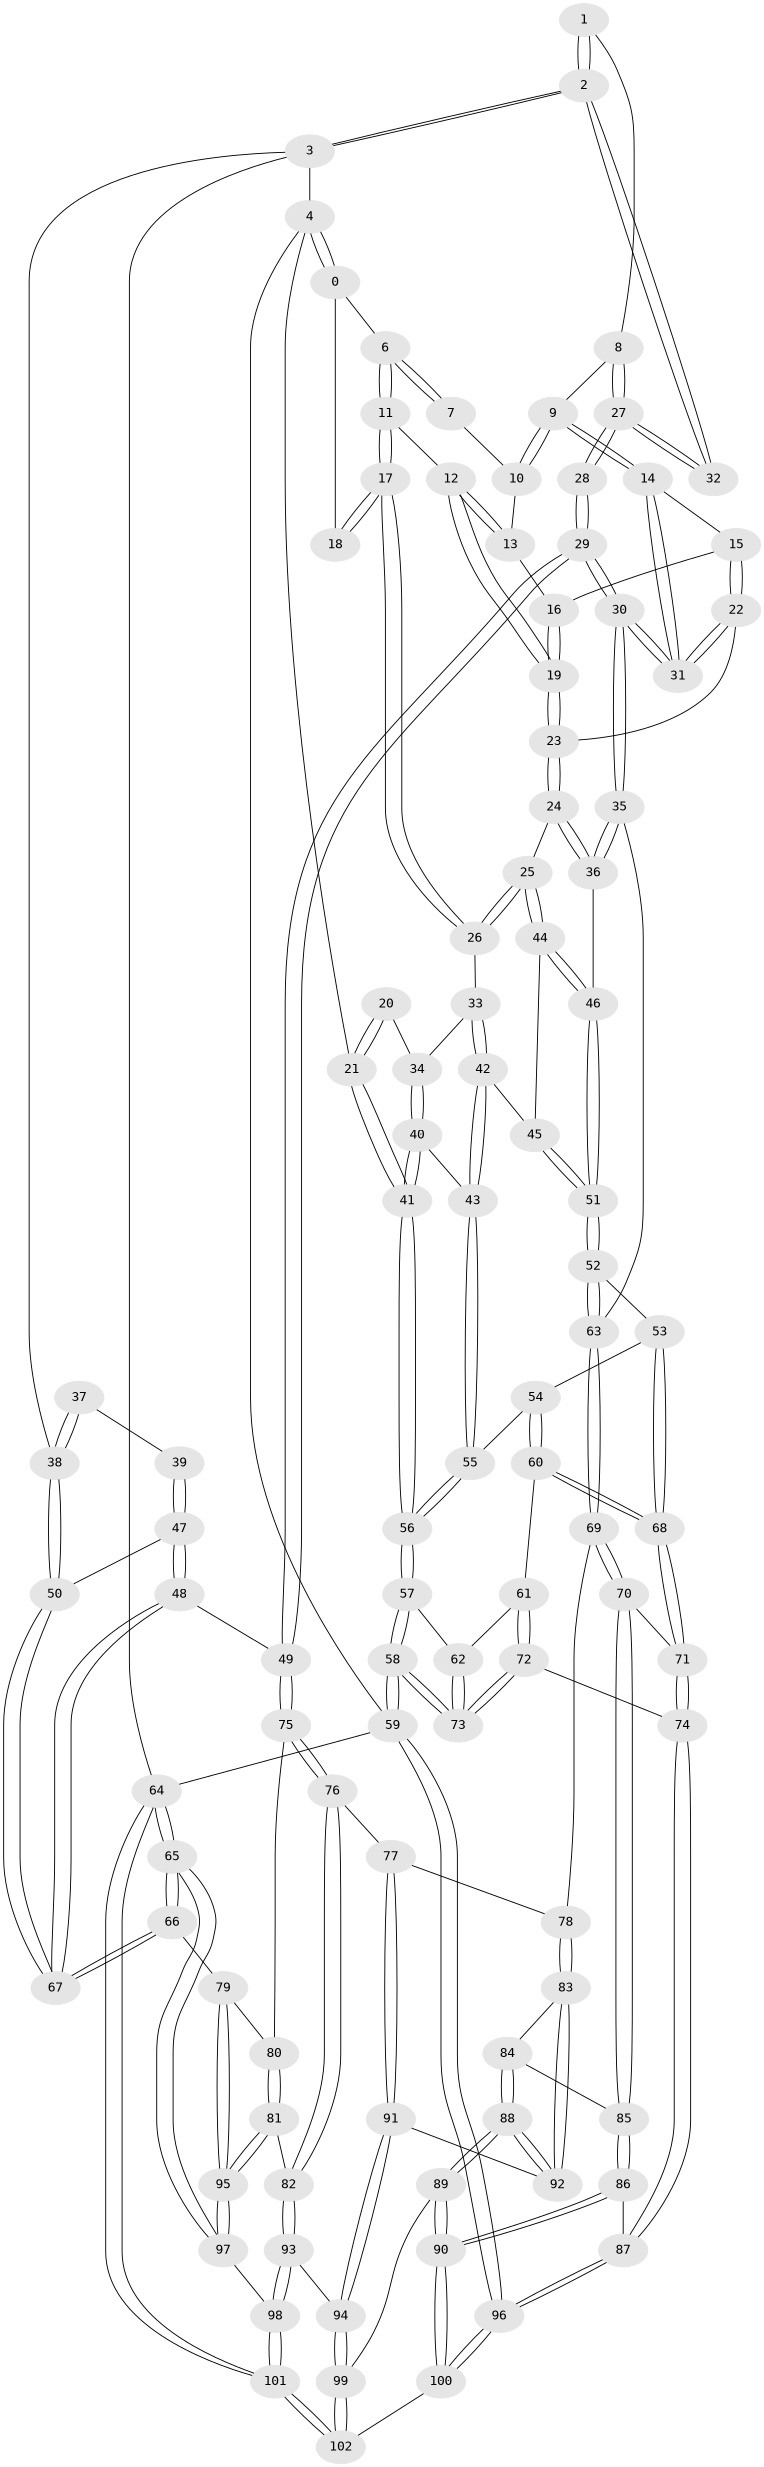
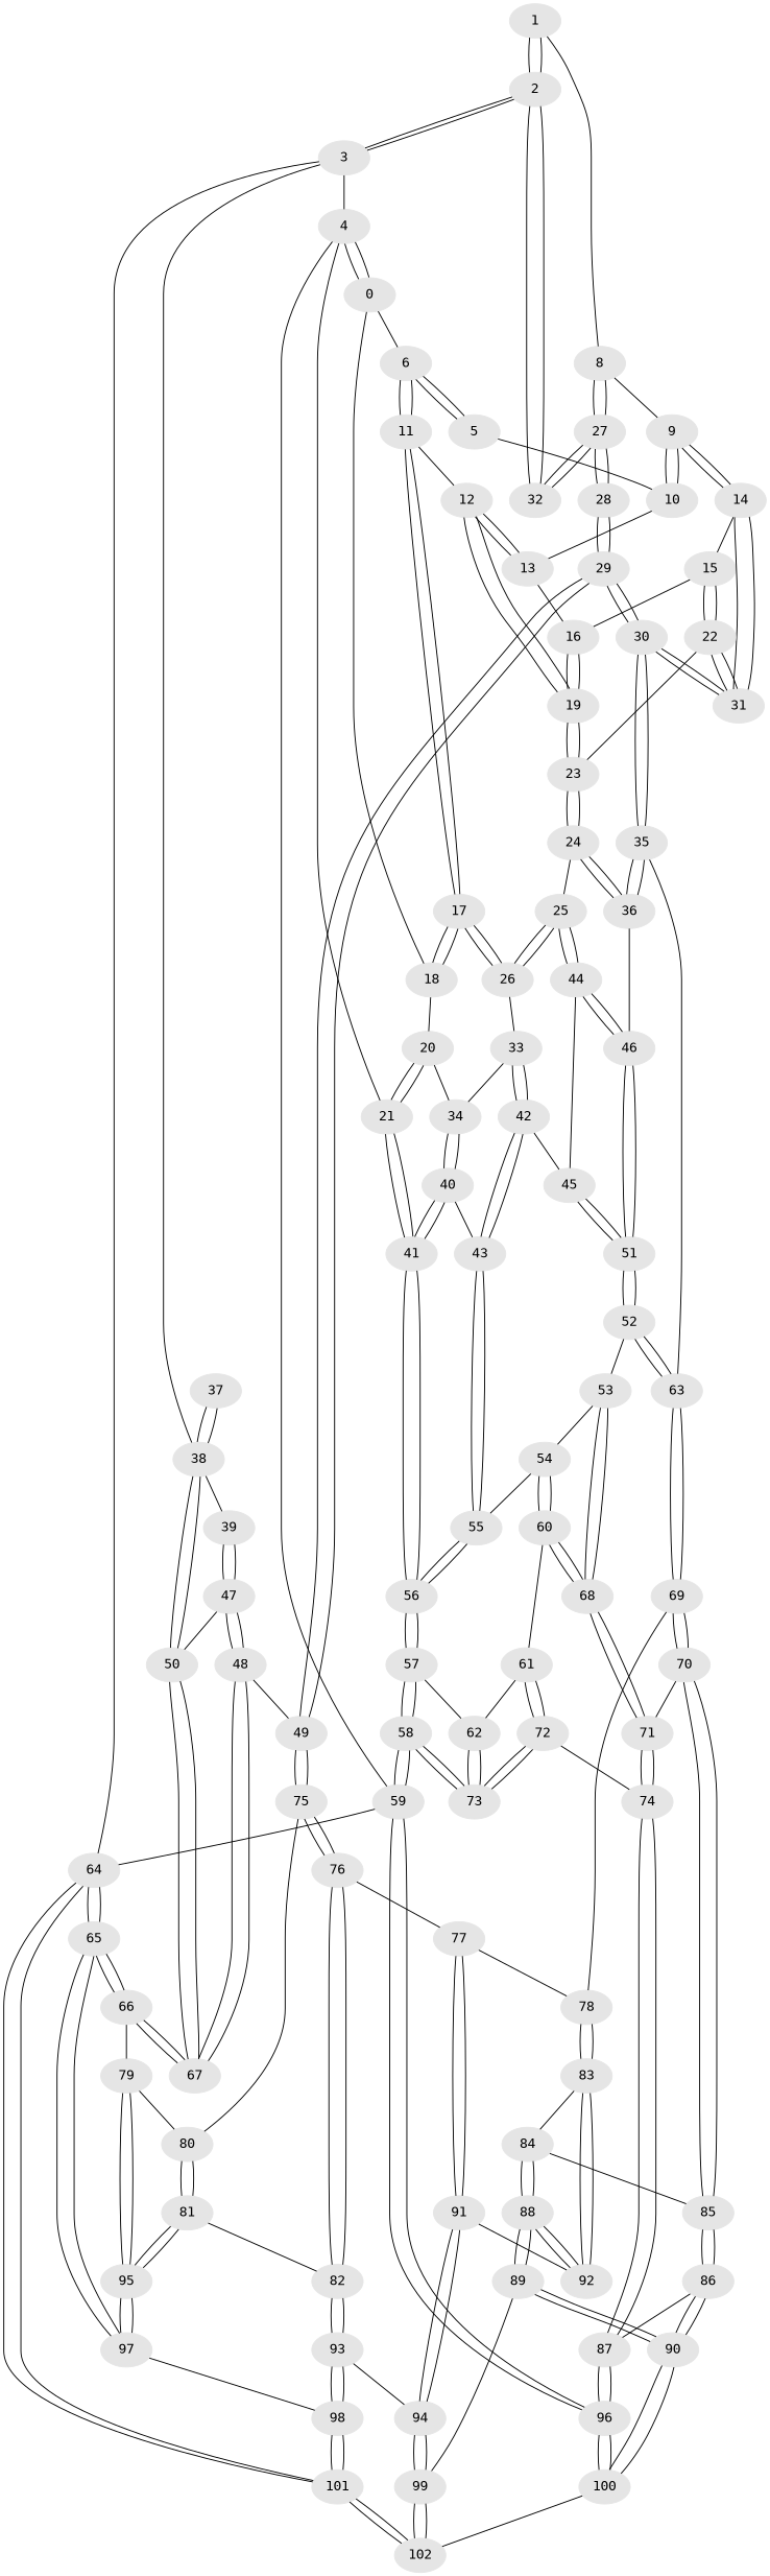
  graph {
    fontname="DejaVu Sans Mono"
    node [color=gray90 fontname="DejaVu Sans Mono" style=filled]
    edge [fontname="DejaVu Sans Mono"]
    1
    2
    8
    3
    32
    9
    27
    4
    38
    64
    n11 [label=0]
    21
    59
    50
    65
    101
    6
    18
    41
    96
-   7
+   7 [label=5]
    11
    20
    10
    12
    17
    13
    14
    28
    15
    31
    16
    19
    26
    23
    22
    33
    34
    24
    40
    56
    25
    36
    44
    46
    45
    42
    29
    30
    49
    39
    47
    35
    75
    63
    43
    69
    51
    37
    67
    48
    55
    57
    52
    76
    80
    53
    54
    68
    60
    71
    61
    58
    62
    73
    100
    72
    74
    70
    78
    66
    97
    102
    79
    98
    95
    85
    83
    86
    87
    77
    82
    81
    91
    93
    92
    94
    84
    88
    89
    90
    99
    1 -- 2
    1 -- 2
    1 -- 8
    2 -- 3
    2 -- 3
    2 -- 32
    2 -- 32
    8 -- 9
    8 -- 27
    8 -- 27
    3 -- 4
    3 -- 38
    3 -- 64
    9 -- 10
    9 -- 10
    9 -- 14
    9 -- 14
    27 -- 32
    27 -- 32
    27 -- 28
    27 -- 28
    4 -- n11
    4 -- n11
    4 -- 21
    4 -- 59
    38 -- 50
    38 -- 50
    64 -- 65
    64 -- 65
    64 -- 101
    64 -- 101
    n11 -- 6
    n11 -- 18
    21 -- 41
    21 -- 41
    59 -- 64
    59 -- 96
    59 -- 96
    50 -- 67
    50 -- 67
    65 -- 66
    65 -- 66
    65 -- 97
    65 -- 97
    101 -- 102
    101 -- 102
    6 -- 7
    6 -- 7
    6 -- 11
    6 -- 11
+   18 -- 20
    41 -- 56
    41 -- 56
    96 -- 100
    96 -- 100
    7 -- 10
    11 -- 12
    11 -- 17
    11 -- 17
    20 -- 21
    20 -- 21
    20 -- 34
    10 -- 13
    12 -- 13
    12 -- 13
    12 -- 19
    12 -- 19
    17 -- 18
    17 -- 18
    17 -- 26
    17 -- 26
    13 -- 16
    14 -- 15
    14 -- 31
    14 -- 31
    28 -- 29
    28 -- 29
    15 -- 16
    15 -- 22
    15 -- 22
    16 -- 19
    16 -- 19
    19 -- 23
    19 -- 23
    26 -- 33
    23 -- 24
    23 -- 24
    22 -- 31
    22 -- 31
    22 -- 23
    33 -- 34
    33 -- 42
    33 -- 42
    34 -- 40
    34 -- 40
    24 -- 25
    24 -- 36
    24 -- 36
    40 -- 41
    40 -- 41
    40 -- 43
    56 -- 57
    56 -- 57
    25 -- 26
    25 -- 26
    25 -- 44
    25 -- 44
    36 -- 46
    44 -- 46
    44 -- 46
    44 -- 45
    46 -- 51
    46 -- 51
    45 -- 51
    45 -- 51
    42 -- 45
    42 -- 43
    42 -- 43
    29 -- 30
    29 -- 30
    29 -- 49
    29 -- 49
    30 -- 31
    30 -- 31
    30 -- 35
    30 -- 35
    49 -- 75
    49 -- 75
    39 -- 47
    39 -- 47
    47 -- 50
    47 -- 48
    47 -- 48
    35 -- 36
    35 -- 36
    35 -- 63
    75 -- 76
    75 -- 76
    75 -- 80
    63 -- 69
    63 -- 69
    43 -- 55
    43 -- 55
    69 -- 70
    69 -- 70
    69 -- 78
    51 -- 52
    51 -- 52
    37 -- 38
    37 -- 38
-   37 -- 39
+   38 -- 39
    48 -- 49
    48 -- 67
    48 -- 67
    55 -- 56
    55 -- 56
    57 -- 58
    57 -- 58
    57 -- 62
    52 -- 63
    52 -- 63
    52 -- 53
    76 -- 77
    76 -- 82
    76 -- 82
    80 -- 81
    80 -- 81
    53 -- 54
    53 -- 68
    53 -- 68
    54 -- 55
    54 -- 60
    54 -- 60
    68 -- 71
    68 -- 71
    60 -- 68
    60 -- 68
    60 -- 61
    71 -- 74
    71 -- 74
    61 -- 62
    61 -- 72
    61 -- 72
    58 -- 59
    58 -- 59
    58 -- 73
    58 -- 73
    62 -- 73
    62 -- 73
    100 -- 102
    72 -- 73
    72 -- 73
    72 -- 74
    74 -- 87
    74 -- 87
    70 -- 71
    70 -- 85
    70 -- 85
    78 -- 83
    78 -- 83
    66 -- 67
    66 -- 67
    66 -- 79
    97 -- 98
    79 -- 80
    79 -- 95
    79 -- 95
    98 -- 101
    98 -- 101
    95 -- 97
    95 -- 97
    85 -- 86
    85 -- 86
    83 -- 92
    83 -- 92
    83 -- 84
    86 -- 87
    86 -- 90
    86 -- 90
    87 -- 96
    87 -- 96
    77 -- 78
    77 -- 91
    77 -- 91
    82 -- 93
    82 -- 93
    81 -- 95
    81 -- 95
    81 -- 82
    91 -- 92
    91 -- 94
    91 -- 94
    93 -- 98
    93 -- 98
    93 -- 94
    94 -- 99
    94 -- 99
    84 -- 85
    84 -- 88
    84 -- 88
    88 -- 92
    88 -- 92
    88 -- 89
    88 -- 89
    89 -- 90
    89 -- 90
    89 -- 99
    90 -- 100
    90 -- 100
    99 -- 102
    99 -- 102
  }
